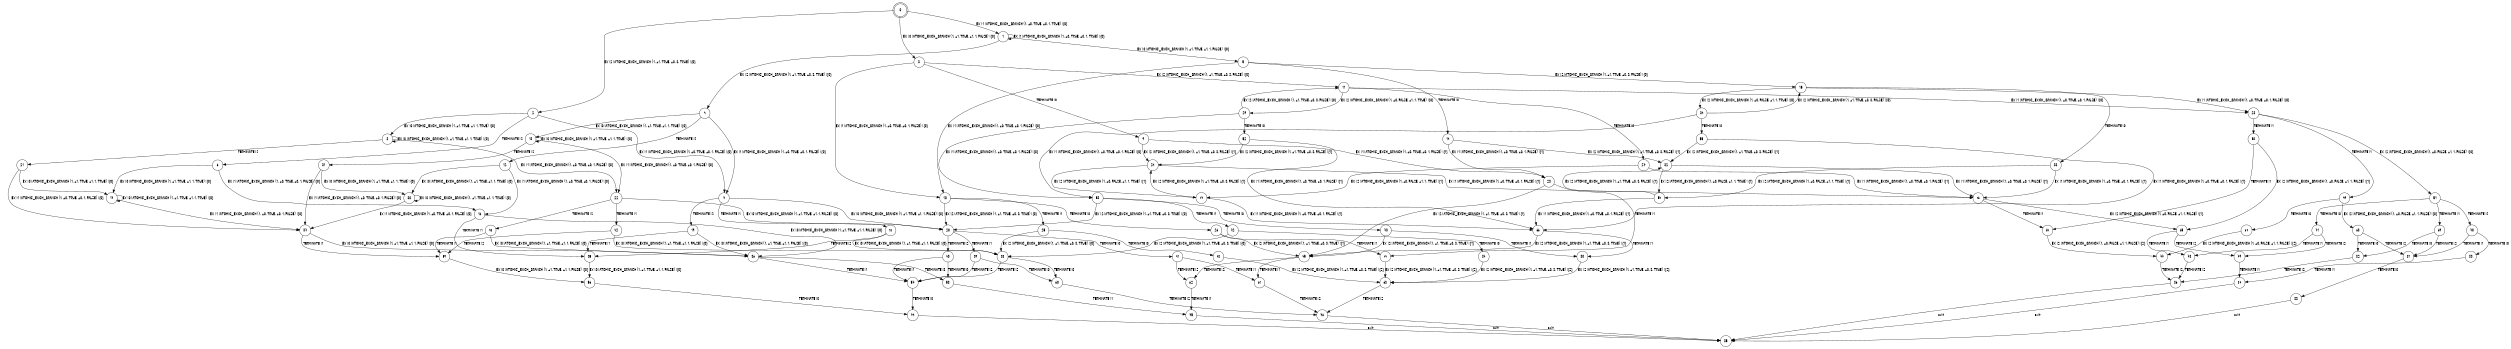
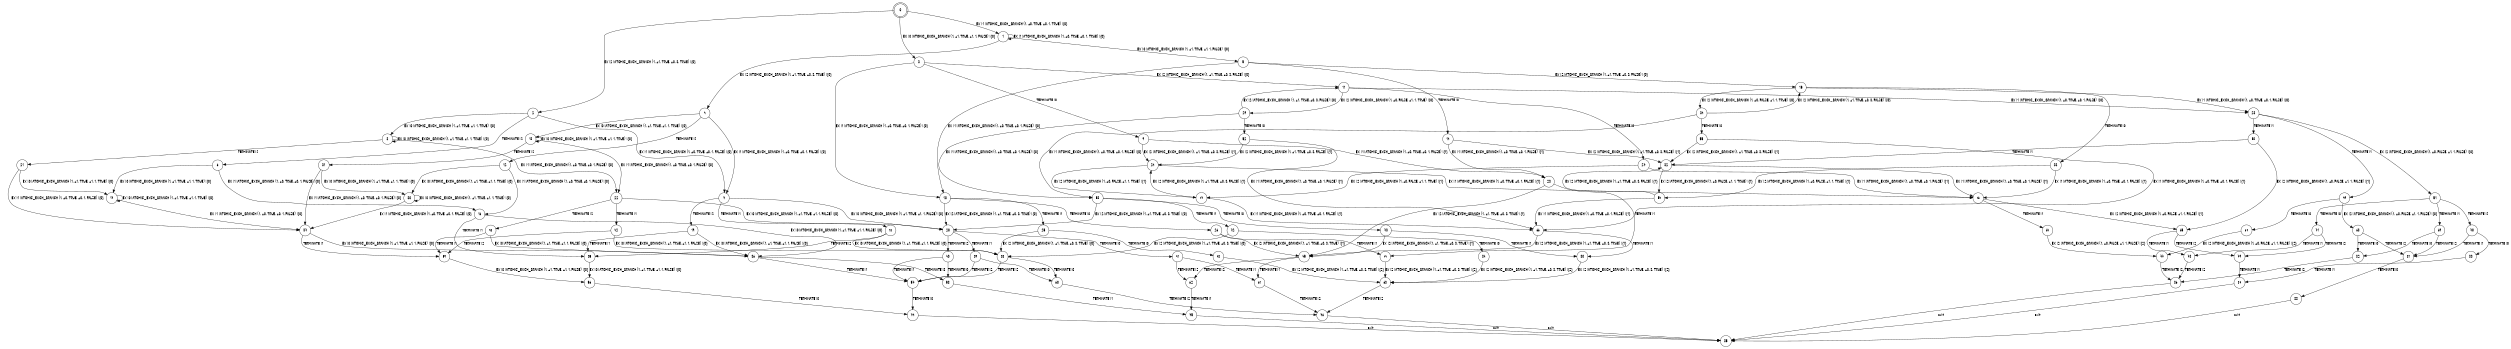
  digraph {
    fontname="Patrick Hand"
    node [fontname="Patrick Hand" shape=circle]
    edge [fontname="Patrick Hand"]
    0 [peripheries=2]
    1
    2
    3
    4
    5
    6
    7
    8
    9
    10
    11
    12
    13
    14
    15
    16
    17
    18
    19
    20
    21
    22
    23
    24
    25
    26
    27
    28
    29
    30
    31
    32
    33
    34
    35
    36
    37
    38
    39
    40
    41
    42
    43
    44
    45
    46
    47
    48
    49
    50
    51
    52
    53
    54
    55
    56
    57
    58
    59
    60
    61
    62
    63
    64
    65
    66
    67
    68
    69
    70
    71
    72
    73
    74
    75
    76
    77
    78
    79
    80
    81
    82
    83
    84
    85
    86
    87
    88
    0 -> 1 [label="EX !1 !ATOMIC_EXCH_BRANCH (1, +0, TRUE, +0, 1, TRUE) !{0}"]
    0 -> 2 [label="EX !2 !ATOMIC_EXCH_BRANCH (1, +1, TRUE, +0, 3, TRUE) !{0}"]
    0 -> 3 [label="EX !0 !ATOMIC_EXCH_BRANCH (1, +1, TRUE, +1, 1, FALSE) !{0}"]
    1 -> 1 [label="EX !1 !ATOMIC_EXCH_BRANCH (1, +0, TRUE, +0, 1, TRUE) !{0}"]
    1 -> 4 [label="EX !2 !ATOMIC_EXCH_BRANCH (1, +1, TRUE, +0, 3, TRUE) !{0}"]
    1 -> 5 [label="EX !0 !ATOMIC_EXCH_BRANCH (1, +1, TRUE, +1, 1, FALSE) !{0}"]
    2 -> 6 [label="TERMINATE !2"]
    2 -> 7 [label="EX !1 !ATOMIC_EXCH_BRANCH (1, +0, TRUE, +0, 1, FALSE) !{0}"]
    2 -> 8 [label="EX !0 !ATOMIC_EXCH_BRANCH (1, +1, TRUE, +1, 1, TRUE) !{0}"]
    3 -> 9 [label="TERMINATE !0"]
    3 -> 10 [label="EX !1 !ATOMIC_EXCH_BRANCH (1, +0, TRUE, +0, 1, FALSE) !{0}"]
    3 -> 11 [label="EX !2 !ATOMIC_EXCH_BRANCH (1, +1, TRUE, +0, 3, FALSE) !{0}"]
    4 -> 7 [label="EX !1 !ATOMIC_EXCH_BRANCH (1, +0, TRUE, +0, 1, FALSE) !{0}"]
    4 -> 12 [label="TERMINATE !2"]
    4 -> 13 [label="EX !0 !ATOMIC_EXCH_BRANCH (1, +1, TRUE, +1, 1, TRUE) !{0}"]
    5 -> 10 [label="EX !1 !ATOMIC_EXCH_BRANCH (1, +0, TRUE, +0, 1, FALSE) !{0}"]
    5 -> 14 [label="TERMINATE !0"]
    5 -> 15 [label="EX !2 !ATOMIC_EXCH_BRANCH (1, +1, TRUE, +0, 3, FALSE) !{0}"]
    6 -> 16 [label="EX !1 !ATOMIC_EXCH_BRANCH (1, +0, TRUE, +0, 1, FALSE) !{0}"]
    6 -> 17 [label="EX !0 !ATOMIC_EXCH_BRANCH (1, +1, TRUE, +1, 1, TRUE) !{0}"]
    7 -> 18 [label="TERMINATE !1"]
    7 -> 19 [label="TERMINATE !2"]
    7 -> 20 [label="EX !0 !ATOMIC_EXCH_BRANCH (1, +1, TRUE, +1, 1, FALSE) !{0}"]
    8 -> 8 [label="EX !0 !ATOMIC_EXCH_BRANCH (1, +1, TRUE, +1, 1, TRUE) !{0}"]
    8 -> 21 [label="TERMINATE !2"]
    8 -> 22 [label="EX !1 !ATOMIC_EXCH_BRANCH (1, +0, TRUE, +0, 1, FALSE) !{0}"]
    9 -> 23 [label="EX !1 !ATOMIC_EXCH_BRANCH (1, +0, TRUE, +0, 1, FALSE) !{1}"]
    9 -> 24 [label="EX !2 !ATOMIC_EXCH_BRANCH (1, +1, TRUE, +0, 3, FALSE) !{1}"]
    10 -> 20 [label="EX !2 !ATOMIC_EXCH_BRANCH (1, +1, TRUE, +0, 3, TRUE) !{0}"]
    10 -> 25 [label="TERMINATE !1"]
    10 -> 26 [label="TERMINATE !0"]
    11 -> 27 [label="TERMINATE !0"]
    11 -> 28 [label="EX !1 !ATOMIC_EXCH_BRANCH (1, +0, TRUE, +0, 1, FALSE) !{0}"]
    11 -> 29 [label="EX !2 !ATOMIC_EXCH_BRANCH (1, +0, FALSE, +1, 1, TRUE) !{0}"]
    12 -> 16 [label="EX !1 !ATOMIC_EXCH_BRANCH (1, +0, TRUE, +0, 1, FALSE) !{0}"]
    12 -> 30 [label="EX !0 !ATOMIC_EXCH_BRANCH (1, +1, TRUE, +1, 1, TRUE) !{0}"]
    13 -> 13 [label="EX !0 !ATOMIC_EXCH_BRANCH (1, +1, TRUE, +1, 1, TRUE) !{0}"]
    13 -> 22 [label="EX !1 !ATOMIC_EXCH_BRANCH (1, +0, TRUE, +0, 1, FALSE) !{0}"]
    13 -> 31 [label="TERMINATE !2"]
    14 -> 23 [label="EX !1 !ATOMIC_EXCH_BRANCH (1, +0, TRUE, +0, 1, FALSE) !{1}"]
    14 -> 32 [label="EX !2 !ATOMIC_EXCH_BRANCH (1, +1, TRUE, +0, 3, FALSE) !{1}"]
    15 -> 28 [label="EX !1 !ATOMIC_EXCH_BRANCH (1, +0, TRUE, +0, 1, FALSE) !{0}"]
    15 -> 33 [label="TERMINATE !0"]
    15 -> 34 [label="EX !2 !ATOMIC_EXCH_BRANCH (1, +0, FALSE, +1, 1, TRUE) !{0}"]
    16 -> 35 [label="TERMINATE !1"]
    16 -> 36 [label="EX !0 !ATOMIC_EXCH_BRANCH (1, +1, TRUE, +1, 1, FALSE) !{0}"]
    17 -> 17 [label="EX !0 !ATOMIC_EXCH_BRANCH (1, +1, TRUE, +1, 1, TRUE) !{0}"]
    17 -> 37 [label="EX !1 !ATOMIC_EXCH_BRANCH (1, +0, TRUE, +0, 1, FALSE) !{0}"]
    18 -> 35 [label="TERMINATE !2"]
    18 -> 38 [label="EX !0 !ATOMIC_EXCH_BRANCH (1, +1, TRUE, +1, 1, FALSE) !{0}"]
    19 -> 35 [label="TERMINATE !1"]
    19 -> 36 [label="EX !0 !ATOMIC_EXCH_BRANCH (1, +1, TRUE, +1, 1, FALSE) !{0}"]
    20 -> 39 [label="TERMINATE !1"]
    20 -> 40 [label="TERMINATE !2"]
    20 -> 41 [label="TERMINATE !0"]
    21 -> 17 [label="EX !0 !ATOMIC_EXCH_BRANCH (1, +1, TRUE, +1, 1, TRUE) !{0}"]
    21 -> 37 [label="EX !1 !ATOMIC_EXCH_BRANCH (1, +0, TRUE, +0, 1, FALSE) !{0}"]
    22 -> 20 [label="EX !0 !ATOMIC_EXCH_BRANCH (1, +1, TRUE, +1, 1, FALSE) !{0}"]
    22 -> 42 [label="TERMINATE !1"]
    22 -> 43 [label="TERMINATE !2"]
    23 -> 44 [label="TERMINATE !1"]
    23 -> 45 [label="EX !2 !ATOMIC_EXCH_BRANCH (1, +1, TRUE, +0, 3, TRUE) !{1}"]
    24 -> 46 [label="EX !1 !ATOMIC_EXCH_BRANCH (1, +0, TRUE, +0, 1, FALSE) !{1}"]
    24 -> 47 [label="EX !2 !ATOMIC_EXCH_BRANCH (1, +0, FALSE, +1, 1, TRUE) !{1}"]
    25 -> 38 [label="EX !2 !ATOMIC_EXCH_BRANCH (1, +1, TRUE, +0, 3, TRUE) !{0}"]
    25 -> 48 [label="TERMINATE !0"]
    26 -> 44 [label="TERMINATE !1"]
    26 -> 45 [label="EX !2 !ATOMIC_EXCH_BRANCH (1, +1, TRUE, +0, 3, TRUE) !{1}"]
    27 -> 46 [label="EX !1 !ATOMIC_EXCH_BRANCH (1, +0, TRUE, +0, 1, FALSE) !{1}"]
    27 -> 47 [label="EX !2 !ATOMIC_EXCH_BRANCH (1, +0, FALSE, +1, 1, TRUE) !{1}"]
    28 -> 49 [label="TERMINATE !1"]
    28 -> 50 [label="TERMINATE !1"]
    28 -> 51 [label="EX !2 !ATOMIC_EXCH_BRANCH (1, +0, FALSE, +1, 1, FALSE) !{0}"]
    29 -> 11 [label="EX !2 !ATOMIC_EXCH_BRANCH (1, +1, TRUE, +0, 3, FALSE) !{0}"]
    29 -> 52 [label="TERMINATE !0"]
    29 -> 53 [label="EX !1 !ATOMIC_EXCH_BRANCH (1, +0, TRUE, +0, 1, FALSE) !{0}"]
    30 -> 30 [label="EX !0 !ATOMIC_EXCH_BRANCH (1, +1, TRUE, +1, 1, TRUE) !{0}"]
    30 -> 37 [label="EX !1 !ATOMIC_EXCH_BRANCH (1, +0, TRUE, +0, 1, FALSE) !{0}"]
    31 -> 30 [label="EX !0 !ATOMIC_EXCH_BRANCH (1, +1, TRUE, +1, 1, TRUE) !{0}"]
    31 -> 37 [label="EX !1 !ATOMIC_EXCH_BRANCH (1, +0, TRUE, +0, 1, FALSE) !{0}"]
    32 -> 46 [label="EX !1 !ATOMIC_EXCH_BRANCH (1, +0, TRUE, +0, 1, FALSE) !{1}"]
    32 -> 54 [label="EX !2 !ATOMIC_EXCH_BRANCH (1, +0, FALSE, +1, 1, TRUE) !{1}"]
    33 -> 46 [label="EX !1 !ATOMIC_EXCH_BRANCH (1, +0, TRUE, +0, 1, FALSE) !{1}"]
    33 -> 54 [label="EX !2 !ATOMIC_EXCH_BRANCH (1, +0, FALSE, +1, 1, TRUE) !{1}"]
    34 -> 15 [label="EX !2 !ATOMIC_EXCH_BRANCH (1, +1, TRUE, +0, 3, FALSE) !{0}"]
    34 -> 53 [label="EX !1 !ATOMIC_EXCH_BRANCH (1, +0, TRUE, +0, 1, FALSE) !{0}"]
    34 -> 55 [label="TERMINATE !0"]
    35 -> 56 [label="EX !0 !ATOMIC_EXCH_BRANCH (1, +1, TRUE, +1, 1, FALSE) !{0}"]
    36 -> 57 [label="TERMINATE !1"]
    36 -> 58 [label="TERMINATE !8"]
    37 -> 36 [label="EX !0 !ATOMIC_EXCH_BRANCH (1, +1, TRUE, +1, 1, FALSE) !{0}"]
    37 -> 59 [label="TERMINATE !1"]
    38 -> 57 [label="TERMINATE !2"]
    38 -> 60 [label="TERMINATE !0"]
    39 -> 57 [label="TERMINATE !2"]
    39 -> 60 [label="TERMINATE !0"]
    40 -> 57 [label="TERMINATE !1"]
    40 -> 58 [label="TERMINATE !0"]
    41 -> 61 [label="TERMINATE !1"]
    41 -> 62 [label="TERMINATE !2"]
    42 -> 38 [label="EX !0 !ATOMIC_EXCH_BRANCH (1, +1, TRUE, +1, 1, FALSE) !{0}"]
    42 -> 59 [label="TERMINATE !2"]
    43 -> 36 [label="EX !0 !ATOMIC_EXCH_BRANCH (1, +1, TRUE, +1, 1, FALSE) !{0}"]
    43 -> 59 [label="TERMINATE !1"]
    44 -> 63 [label="EX !2 !ATOMIC_EXCH_BRANCH (1, +1, TRUE, +0, 3, TRUE) !{2}"]
    45 -> 61 [label="TERMINATE !1"]
    45 -> 62 [label="TERMINATE !2"]
    46 -> 64 [label="TERMINATE !1"]
    46 -> 65 [label="EX !2 !ATOMIC_EXCH_BRANCH (1, +0, FALSE, +1, 1, FALSE) !{1}"]
    47 -> 24 [label="EX !2 !ATOMIC_EXCH_BRANCH (1, +1, TRUE, +0, 3, FALSE) !{1}"]
    47 -> 66 [label="EX !1 !ATOMIC_EXCH_BRANCH (1, +0, TRUE, +0, 1, FALSE) !{1}"]
    48 -> 63 [label="EX !2 !ATOMIC_EXCH_BRANCH (1, +1, TRUE, +0, 3, TRUE) !{2}"]
    49 -> 67 [label="TERMINATE !0"]
    49 -> 68 [label="EX !2 !ATOMIC_EXCH_BRANCH (1, +0, FALSE, +1, 1, FALSE) !{0}"]
-   50 -> 64 [label="TERMINATE !1"]
+   50 -> 32 [label="TERMINATE !1"]
    50 -> 65 [label="EX !2 !ATOMIC_EXCH_BRANCH (1, +0, FALSE, +1, 1, FALSE) !{1}"]
    51 -> 69 [label="TERMINATE !1"]
    51 -> 70 [label="TERMINATE !2"]
    51 -> 71 [label="TERMINATE !0"]
    52 -> 24 [label="EX !2 !ATOMIC_EXCH_BRANCH (1, +1, TRUE, +0, 3, FALSE) !{1}"]
    52 -> 66 [label="EX !1 !ATOMIC_EXCH_BRANCH (1, +0, TRUE, +0, 1, FALSE) !{1}"]
    53 -> 20 [label="EX !2 !ATOMIC_EXCH_BRANCH (1, +1, TRUE, +0, 3, TRUE) !{0}"]
    53 -> 72 [label="TERMINATE !1"]
    53 -> 73 [label="TERMINATE !0"]
    54 -> 32 [label="EX !2 !ATOMIC_EXCH_BRANCH (1, +1, TRUE, +0, 3, FALSE) !{1}"]
    54 -> 66 [label="EX !1 !ATOMIC_EXCH_BRANCH (1, +0, TRUE, +0, 1, FALSE) !{1}"]
    55 -> 32 [label="EX !2 !ATOMIC_EXCH_BRANCH (1, +1, TRUE, +0, 3, FALSE) !{1}"]
    55 -> 66 [label="EX !1 !ATOMIC_EXCH_BRANCH (1, +0, TRUE, +0, 1, FALSE) !{1}"]
    56 -> 74 [label="TERMINATE !0"]
    57 -> 74 [label="TERMINATE !0"]
    58 -> 75 [label="TERMINATE !1"]
    59 -> 56 [label="EX !0 !ATOMIC_EXCH_BRANCH (1, +1, TRUE, +1, 1, FALSE) !{0}"]
    60 -> 76 [label="TERMINATE !2"]
    61 -> 76 [label="TERMINATE !2"]
    62 -> 75 [label="TERMINATE !1"]
    63 -> 76 [label="TERMINATE !2"]
    64 -> 77 [label="EX !2 !ATOMIC_EXCH_BRANCH (1, +0, FALSE, +1, 1, FALSE) !{2}"]
    65 -> 78 [label="TERMINATE !1"]
    65 -> 79 [label="TERMINATE !2"]
    66 -> 45 [label="EX !2 !ATOMIC_EXCH_BRANCH (1, +1, TRUE, +0, 3, TRUE) !{1}"]
    66 -> 80 [label="TERMINATE !1"]
    67 -> 77 [label="EX !2 !ATOMIC_EXCH_BRANCH (1, +0, FALSE, +1, 1, FALSE) !{2}"]
    68 -> 81 [label="TERMINATE !2"]
    68 -> 82 [label="TERMINATE !0"]
    69 -> 81 [label="TERMINATE !2"]
    69 -> 82 [label="TERMINATE !0"]
    70 -> 81 [label="TERMINATE !1"]
    70 -> 83 [label="TERMINATE !0"]
    71 -> 78 [label="TERMINATE !1"]
    71 -> 79 [label="TERMINATE !2"]
    72 -> 38 [label="EX !2 !ATOMIC_EXCH_BRANCH (1, +1, TRUE, +0, 3, TRUE) !{0}"]
    72 -> 84 [label="TERMINATE !0"]
    73 -> 45 [label="EX !2 !ATOMIC_EXCH_BRANCH (1, +1, TRUE, +0, 3, TRUE) !{1}"]
    73 -> 80 [label="TERMINATE !1"]
    74 -> 85 [label=exit]
    75 -> 85 [label=exit]
    76 -> 85 [label=exit]
    77 -> 86 [label="TERMINATE !2"]
    78 -> 86 [label="TERMINATE !2"]
    79 -> 87 [label="TERMINATE !1"]
    80 -> 63 [label="EX !2 !ATOMIC_EXCH_BRANCH (1, +1, TRUE, +0, 3, TRUE) !{2}"]
    81 -> 88 [label="TERMINATE !0"]
    82 -> 86 [label="TERMINATE !2"]
    83 -> 87 [label="TERMINATE !1"]
    84 -> 63 [label="EX !2 !ATOMIC_EXCH_BRANCH (1, +1, TRUE, +0, 3, TRUE) !{2}"]
    86 -> 85 [label=exit]
    87 -> 85 [label=exit]
    88 -> 85 [label=exit]
  }
